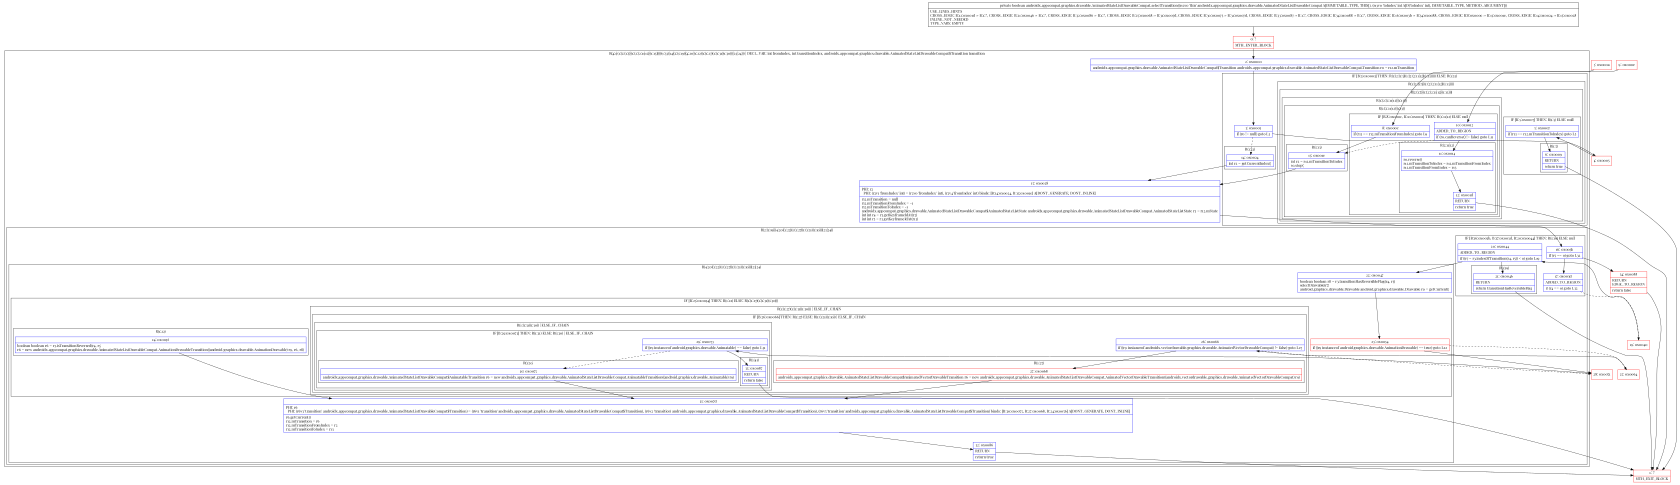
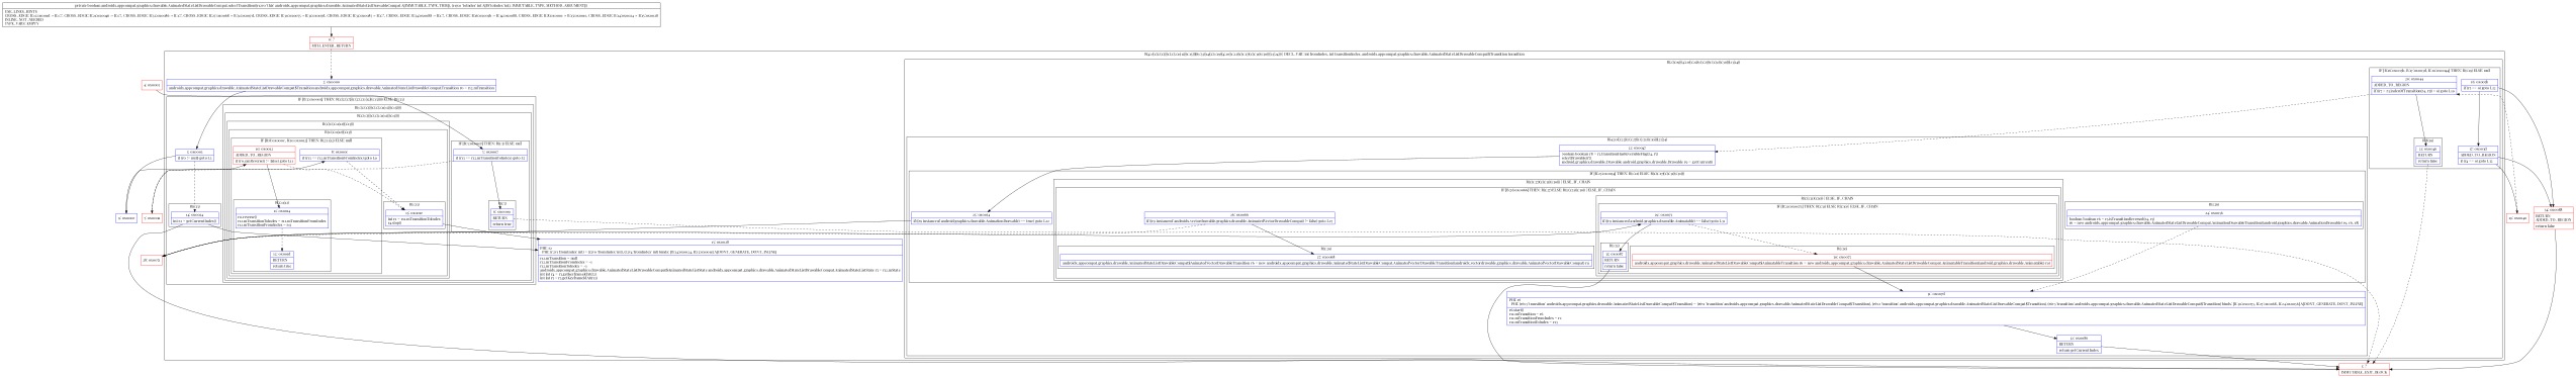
  digraph {
    fontname="Playfair Display"
    node [color=blue fontname="Playfair Display" shape=record]
    edge [fontname="Playfair Display"]
    n1 [label="{6\:\ 0x0009|RETURN\l|return true\l}"]
    n2 [label="{5\:\ 0x0007|if (r13 == r12.mTransitionToIndex) goto L5\l}"]
    n3 [label="{11\:\ 0x0014|r0.reverse()\lr12.mTransitionToIndex = r12.mTransitionFromIndex\lr12.mTransitionFromIndex = r13\l}"]
    n4 [label="{12\:\ 0x001d|RETURN\l|return true\l}"]
    n5 [label="{8\:\ 0x000c|if (r13 == r12.mTransitionFromIndex) goto L9\l}"]
-   n6 [label="{10\:\ 0x0012|ADDED_TO_REGION\l|if (r0.canReverse() != false) goto L11\l}"]
-   n7 [label="{13\:\ 0x001e|int r2 = r12.mTransitionToIndex\lr0.stop()\l}"]
+   n6 [color=red label="{10\:\ 0x0012|ADDED_TO_REGION\l|if (r0.canReverse() != false) goto L11\l}"]
+   n7 [label="{13\:\ 0x001e|int r2 = r12.mTransitionToIndex\lr4.stop()\l}"]
    n8 [label="{14\:\ 0x0024|int r2 = getCurrentIndex()\l}"]
    n9 [label="{3\:\ 0x0003|if (r0 != null) goto L3\l}"]
-   n10 [label="{21\:\ 0x0046|RETURN\l|return transitionHasReversibleFlag\l}"]
+   n10 [label="{21\:\ 0x0046|RETURN\l|return false\l}"]
    n11 [label="{16\:\ 0x003b|if (r5 == 0) goto L32\l}"]
    n12 [label="{17\:\ 0x003d|ADDED_TO_REGION\l|if (r4 == 0) goto L32\l}"]
    n13 [label="{20\:\ 0x0044|ADDED_TO_REGION\l|if ((r7 = r3.indexOfTransition(r4, r5)) \< 0) goto L19\l}"]
    n14 [label="{24\:\ 0x0056|boolean boolean r6 = r3.isTransitionReversed(r4, r5)\lr6 = new androidx.appcompat.graphics.drawable.AnimatedStateListDrawableCompat.AnimationDrawableTransition((android.graphics.drawable.AnimationDrawable) r9, r6, r8)\l}"]
-   n15 [color=red label="{27\:\ 0x0068|androidx.appcompat.graphics.drawable.AnimatedStateListDrawableCompat$AnimatedVectorDrawableTransition r6 = new androidx.appcompat.graphics.drawable.AnimatedStateListDrawableCompat.AnimatedVectorDrawableTransition((androidx.vectordrawable.graphics.drawable.AnimatedVectorDrawableCompat) r9)\l}"]
+   n15 [label="{27\:\ 0x0068|androidx.appcompat.graphics.drawable.AnimatedStateListDrawableCompat$AnimatedVectorDrawableTransition r6 = new androidx.appcompat.graphics.drawable.AnimatedStateListDrawableCompat.AnimatedVectorDrawableTransition((androidx.vectordrawable.graphics.drawable.AnimatedVectorDrawableCompat) r9)\l}"]
    n16 [label="{33\:\ 0x0087|RETURN\l|return false\l}"]
-   n17 [label="{30\:\ 0x0075|androidx.appcompat.graphics.drawable.AnimatedStateListDrawableCompat$AnimatableTransition r6 = new androidx.appcompat.graphics.drawable.AnimatedStateListDrawableCompat.AnimatableTransition((android.graphics.drawable.Animatable) r9)\l}"]
+   n17 [color=red label="{30\:\ 0x0075|androidx.appcompat.graphics.drawable.AnimatedStateListDrawableCompat$AnimatableTransition r6 = new androidx.appcompat.graphics.drawable.AnimatedStateListDrawableCompat.AnimatableTransition((android.graphics.drawable.Animatable) r9)\l}"]
    n18 [label="{29\:\ 0x0073|if ((r9 instanceof android.graphics.drawable.Animatable) == false) goto L31\l}"]
    n19 [label="{26\:\ 0x0066|if ((r9 instanceof androidx.vectordrawable.graphics.drawable.AnimatedVectorDrawableCompat) != false) goto L27\l}"]
-   n20 [color=red label="{23\:\ 0x0054|if ((r9 instanceof android.graphics.drawable.AnimationDrawable) == true) goto L22\l}"]
+   n20 [label="{23\:\ 0x0054|if ((r9 instanceof android.graphics.drawable.AnimationDrawable) == true) goto L22\l}"]
    n21 [label="{22\:\ 0x0047|boolean boolean r8 = r3.transitionHasReversibleFlag(r4, r5)\lselectDrawable(r7)\landroid.graphics.drawable.Drawable android.graphics.drawable.Drawable r9 = getCurrent()\l}"]
-   n22 [label="{31\:\ 0x007d|PHI: r6 \l  PHI: (r6v3 'transition' androidx.appcompat.graphics.drawable.AnimatedStateListDrawableCompat$Transition) = (r6v1 'transition' androidx.appcompat.graphics.drawable.AnimatedStateListDrawableCompat$Transition), (r6v2 'transition' androidx.appcompat.graphics.drawable.AnimatedStateListDrawableCompat$Transition), (r6v5 'transition' androidx.appcompat.graphics.drawable.AnimatedStateListDrawableCompat$Transition) binds: [B:30:0x0075, B:27:0x0068, B:24:0x0056] A[DONT_GENERATE, DONT_INLINE]\l|r6.getCurrent()\lr12.mTransition = r6\lr12.mTransitionFromIndex = r2\lr12.mTransitionToIndex = r13\l}"]
-   n23 [label="{32\:\ 0x0086|RETURN\l|return true\l}"]
+   n22 [label="{31\:\ 0x007d|PHI: r6 \l  PHI: (r6v3 'transition' androidx.appcompat.graphics.drawable.AnimatedStateListDrawableCompat$Transition) = (r6v1 'transition' androidx.appcompat.graphics.drawable.AnimatedStateListDrawableCompat$Transition), (r6v2 'transition' androidx.appcompat.graphics.drawable.AnimatedStateListDrawableCompat$Transition), (r6v5 'transition' androidx.appcompat.graphics.drawable.AnimatedStateListDrawableCompat$Transition) binds: [B:30:0x0075, B:27:0x0068, B:24:0x0056] A[DONT_GENERATE, DONT_INLINE]\l|r6.start()\lr12.mTransition = r6\lr12.mTransitionFromIndex = r2\lr12.mTransitionToIndex = r13\l}"]
+   n23 [label="{32\:\ 0x0086|RETURN\l|return getCurrentIndex\l}"]
    n24 [label="{2\:\ 0x0000|androidx.appcompat.graphics.drawable.AnimatedStateListDrawableCompat$Transition androidx.appcompat.graphics.drawable.AnimatedStateListDrawableCompat.Transition r0 = r12.mTransition\l}"]
    n25 [label="{15\:\ 0x0028|PHI: r2 \l  PHI: (r2v1 'fromIndex' int) = (r2v0 'fromIndex' int), (r2v4 'fromIndex' int) binds: [B:14:0x0024, B:13:0x001e] A[DONT_GENERATE, DONT_INLINE]\l|r12.mTransition = null\lr12.mTransitionFromIndex = \-1\lr12.mTransitionToIndex = \-1\landroidx.appcompat.graphics.drawable.AnimatedStateListDrawableCompat$AnimatedStateListState androidx.appcompat.graphics.drawable.AnimatedStateListDrawableCompat.AnimatedStateListState r3 = r12.mState\lint int r4 = r3.getKeyframeIdAt(r2)\lint int r5 = r3.getKeyframeIdAt(r13)\l}"]
-   n26 [color=red label="{1\:\ ?|MTH_EXIT_BLOCK\l}"]
+   n26 [color=red label="{1\:\ ?|IMMUTABLE_EXIT_BLOCK\l}"]
    n27 [color=red label="{7\:\ 0x000a}"]
    n28 [color=red label="{4\:\ 0x0005}"]
-   n29 [color=red label="{34\:\ 0x0088|RETURN\lEDGE_TO_REGION\l|return false\l}"]
+   n29 [color=red label="{34\:\ 0x0088|RETURN\lADDED_TO_REGION\l|return false\l}"]
    n30 [color=red label="{19\:\ 0x0040}"]
    n31 [color=red label="{28\:\ 0x0071}"]
-   n32 [color=red label="{25\:\ 0x0064}"]
-   n33 [color=red label="{9\:\ 0x000e}"]
-   n34 [color=red label="{0\:\ ?|MTH_ENTER_BLOCK\l}"]
+   n33 [label="{9\:\ 0x000e}"]
+   n34 [color=red label="{0\:\ ?|MTH_ENTER_RETURN\l}"]
    n35 [label="{private boolean androidx.appcompat.graphics.drawable.AnimatedStateListDrawableCompat.selectTransition((r12v0 'this' androidx.appcompat.graphics.drawable.AnimatedStateListDrawableCompat A[IMMUTABLE_TYPE, THIS]), (r13v0 'toIndex' int A[D('toIndex' int), IMMUTABLE_TYPE, METHOD_ARGUMENT]))  | USE_LINES_HINTS\lCROSS_EDGE: B:12:0x001d \-\> B:1:?, CROSS_EDGE: B:21:0x0046 \-\> B:1:?, CROSS_EDGE: B:32:0x0086 \-\> B:1:?, CROSS_EDGE: B:27:0x0068 \-\> B:31:0x007d, CROSS_EDGE: B:30:0x0075 \-\> B:31:0x007d, CROSS_EDGE: B:33:0x0087 \-\> B:1:?, CROSS_EDGE: B:34:0x0088 \-\> B:1:?, CROSS_EDGE: B:16:0x003b \-\> B:34:0x0088, CROSS_EDGE: B:8:0x000c \-\> B:13:0x001e, CROSS_EDGE: B:14:0x0024 \-\> B:15:0x0028\lINLINE_NOT_NEEDED\lTYPE_VARS: EMPTY\l}" color=""]
    subgraph cluster_1 {
      label="R(4:1|(1:(2:(1:5)|(1:(2:(2:11|12)|(1:13)))))(1:33)|14|(2:(1:19)|(4:20|(1:22)(1:(1:27)(1:(1:31)(1:30)))|23|24))) | DECL_VAR: int fromIndex, int transitionIndex, androidx.appcompat.graphics.drawable.AnimatedStateListDrawableCompat$Transition transition\l"
      n24
      n25
      subgraph cluster_2 {
        label="IF [B:3:0x0003] THEN: R(1:(2:(1:5)|(1:(2:(2:11|12)|(1:13))))) ELSE: R(1:33)"
        n9
        subgraph cluster_3 {
          label="R(1:(2:(1:5)|(1:(2:(2:11|12)|(1:13)))))"
          subgraph cluster_4 {
            label="R(2:(1:5)|(1:(2:(2:11|12)|(1:13))))"
            subgraph cluster_5 {
              label="IF [B:5:0x0007] THEN: R(1:5) ELSE: null"
              n2
              subgraph cluster_6 {
                label="R(1:5)"
                n1
              }
            }
            subgraph cluster_7 {
              label="R(1:(2:(2:11|12)|(1:13)))"
              subgraph cluster_8 {
                label="R(2:(2:11|12)|(1:13))"
                subgraph cluster_9 {
                  label="IF [B:8:0x000c, B:10:0x0012] THEN: R(2:11|12) ELSE: null"
                  n5
                  n6
                  subgraph cluster_10 {
                    label="R(2:11|12)"
                    n3
                    n4
                  }
                }
                subgraph cluster_11 {
                  label="R(1:13)"
                  n7
                }
              }
            }
          }
        }
        subgraph cluster_12 {
          label="R(1:33)"
          n8
        }
      }
      subgraph cluster_13 {
        label="R(2:(1:19)|(4:20|(1:22)(1:(1:27)(1:(1:31)(1:30)))|23|24))"
        subgraph cluster_14 {
          label="IF [B:16:0x003b, B:17:0x003d, B:20:0x0044] THEN: R(1:19) ELSE: null"
          n11
          n12
          n13
          subgraph cluster_15 {
-           label="R(1:19)"
+           label="R(8:19)"
            n10
          }
        }
        subgraph cluster_16 {
          label="R(4:20|(1:22)(1:(1:27)(1:(1:31)(1:30)))|23|24)"
          n21
          n22
          n23
          subgraph cluster_17 {
            label="IF [B:23:0x0054] THEN: R(1:22) ELSE: R(1:(1:27)(1:(1:31)(1:30)))"
            n20
            subgraph cluster_18 {
-             label="R(1:22)"
+             label="R(1:26)"
              n14
            }
            subgraph cluster_19 {
              label="R(1:(1:27)(1:(1:31)(1:30))) | ELSE_IF_CHAIN\l"
              subgraph cluster_20 {
                label="IF [B:26:0x0066] THEN: R(1:27) ELSE: R(1:(1:31)(1:30)) | ELSE_IF_CHAIN\l"
                n19
                subgraph cluster_21 {
-                 label="R(1:27)"
+                 label="R(1:29)"
                  n15
                }
                subgraph cluster_22 {
                  label="R(1:(1:31)(1:30)) | ELSE_IF_CHAIN\l"
                  subgraph cluster_23 {
                    label="IF [B:29:0x0073] THEN: R(1:31) ELSE: R(1:30) | ELSE_IF_CHAIN\l"
                    n18
                    subgraph cluster_24 {
-                     label="R(1:41)"
+                     label="R(1:31)"
                      n16
                    }
                    subgraph cluster_25 {
                      label="R(1:30)"
                      n17
                    }
                  }
                }
              }
            }
          }
        }
      }
    }
-   n1 -> n26
+   n1 -> n26 [style=dashed]
    n2 -> n1
-   n3 -> n4
-   n4 -> n26
-   n5 -> n7 [style=solid]
+   n2 -> n27 [style=dashed]
+   n3 -> n4 [style=dashed]
+   n8 -> n26
+   n5 -> n7 [style=dashed]
    n6 -> n3
    n6 -> n7 [style=dashed]
    n7 -> n25
    n8 -> n25
    n9 -> n8 [style=dashed]
-   n9 -> n28
-   n10 -> n26
+   n9 -> n33
+   n10 -> n26 [style=dashed]
    n11 -> n12 [style=solid]
    n11 -> n29
-   n12 -> n30 [style=dashed]
+   n12 -> n29
+   n12 -> n30 [style=solid]
    n13 -> n10
-   n13 -> n21 [style=solid]
-   n14 -> n22
-   n15 -> n22
+   n13 -> n21 [style=dashed]
+   n14 -> n22 [style=dashed]
    n16 -> n26
    n17 -> n22
    n18 -> n16
    n18 -> n17 [style=dashed]
    n19 -> n15
    n19 -> n31 [style=dashed]
    n20 -> n31
-   n20 -> n32 [style=dashed]
    n21 -> n20
    n22 -> n23
    n23 -> n26
    n24 -> n9
-   n25 -> n11
    n27 -> n5
    n28 -> n2
    n29 -> n26
-   n30 -> n13
+   n30 -> n13 [style=dashed]
    n31 -> n18
-   n32 -> n19
    n33 -> n6
-   n34 -> n24
+   n34 -> n24 [style=dashed]
    n35 -> n34
  }
